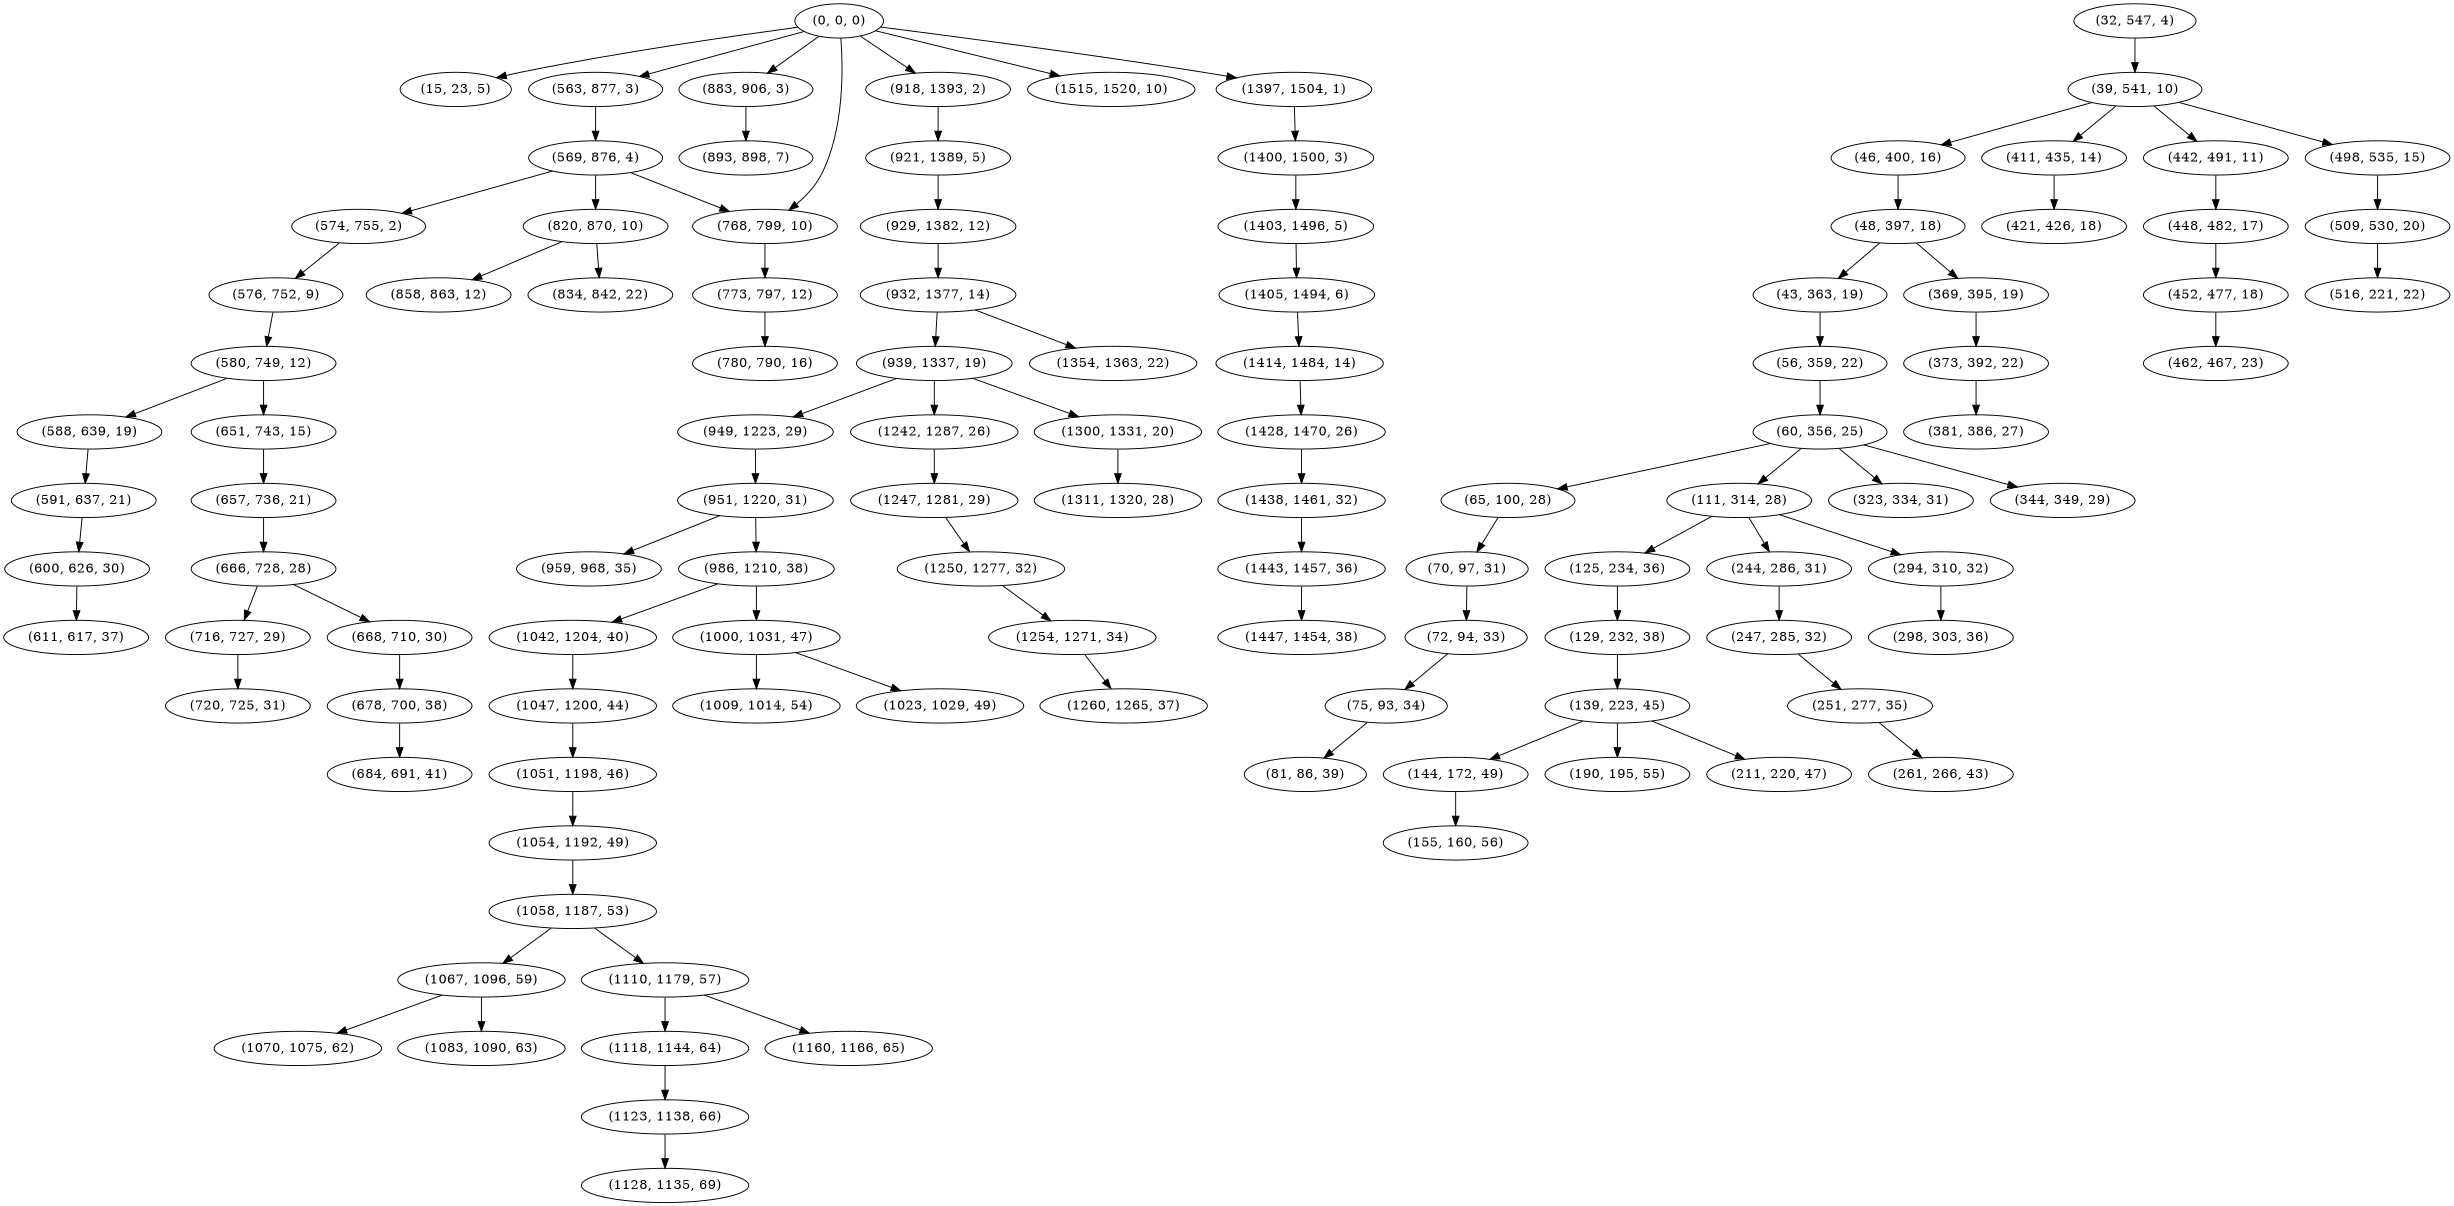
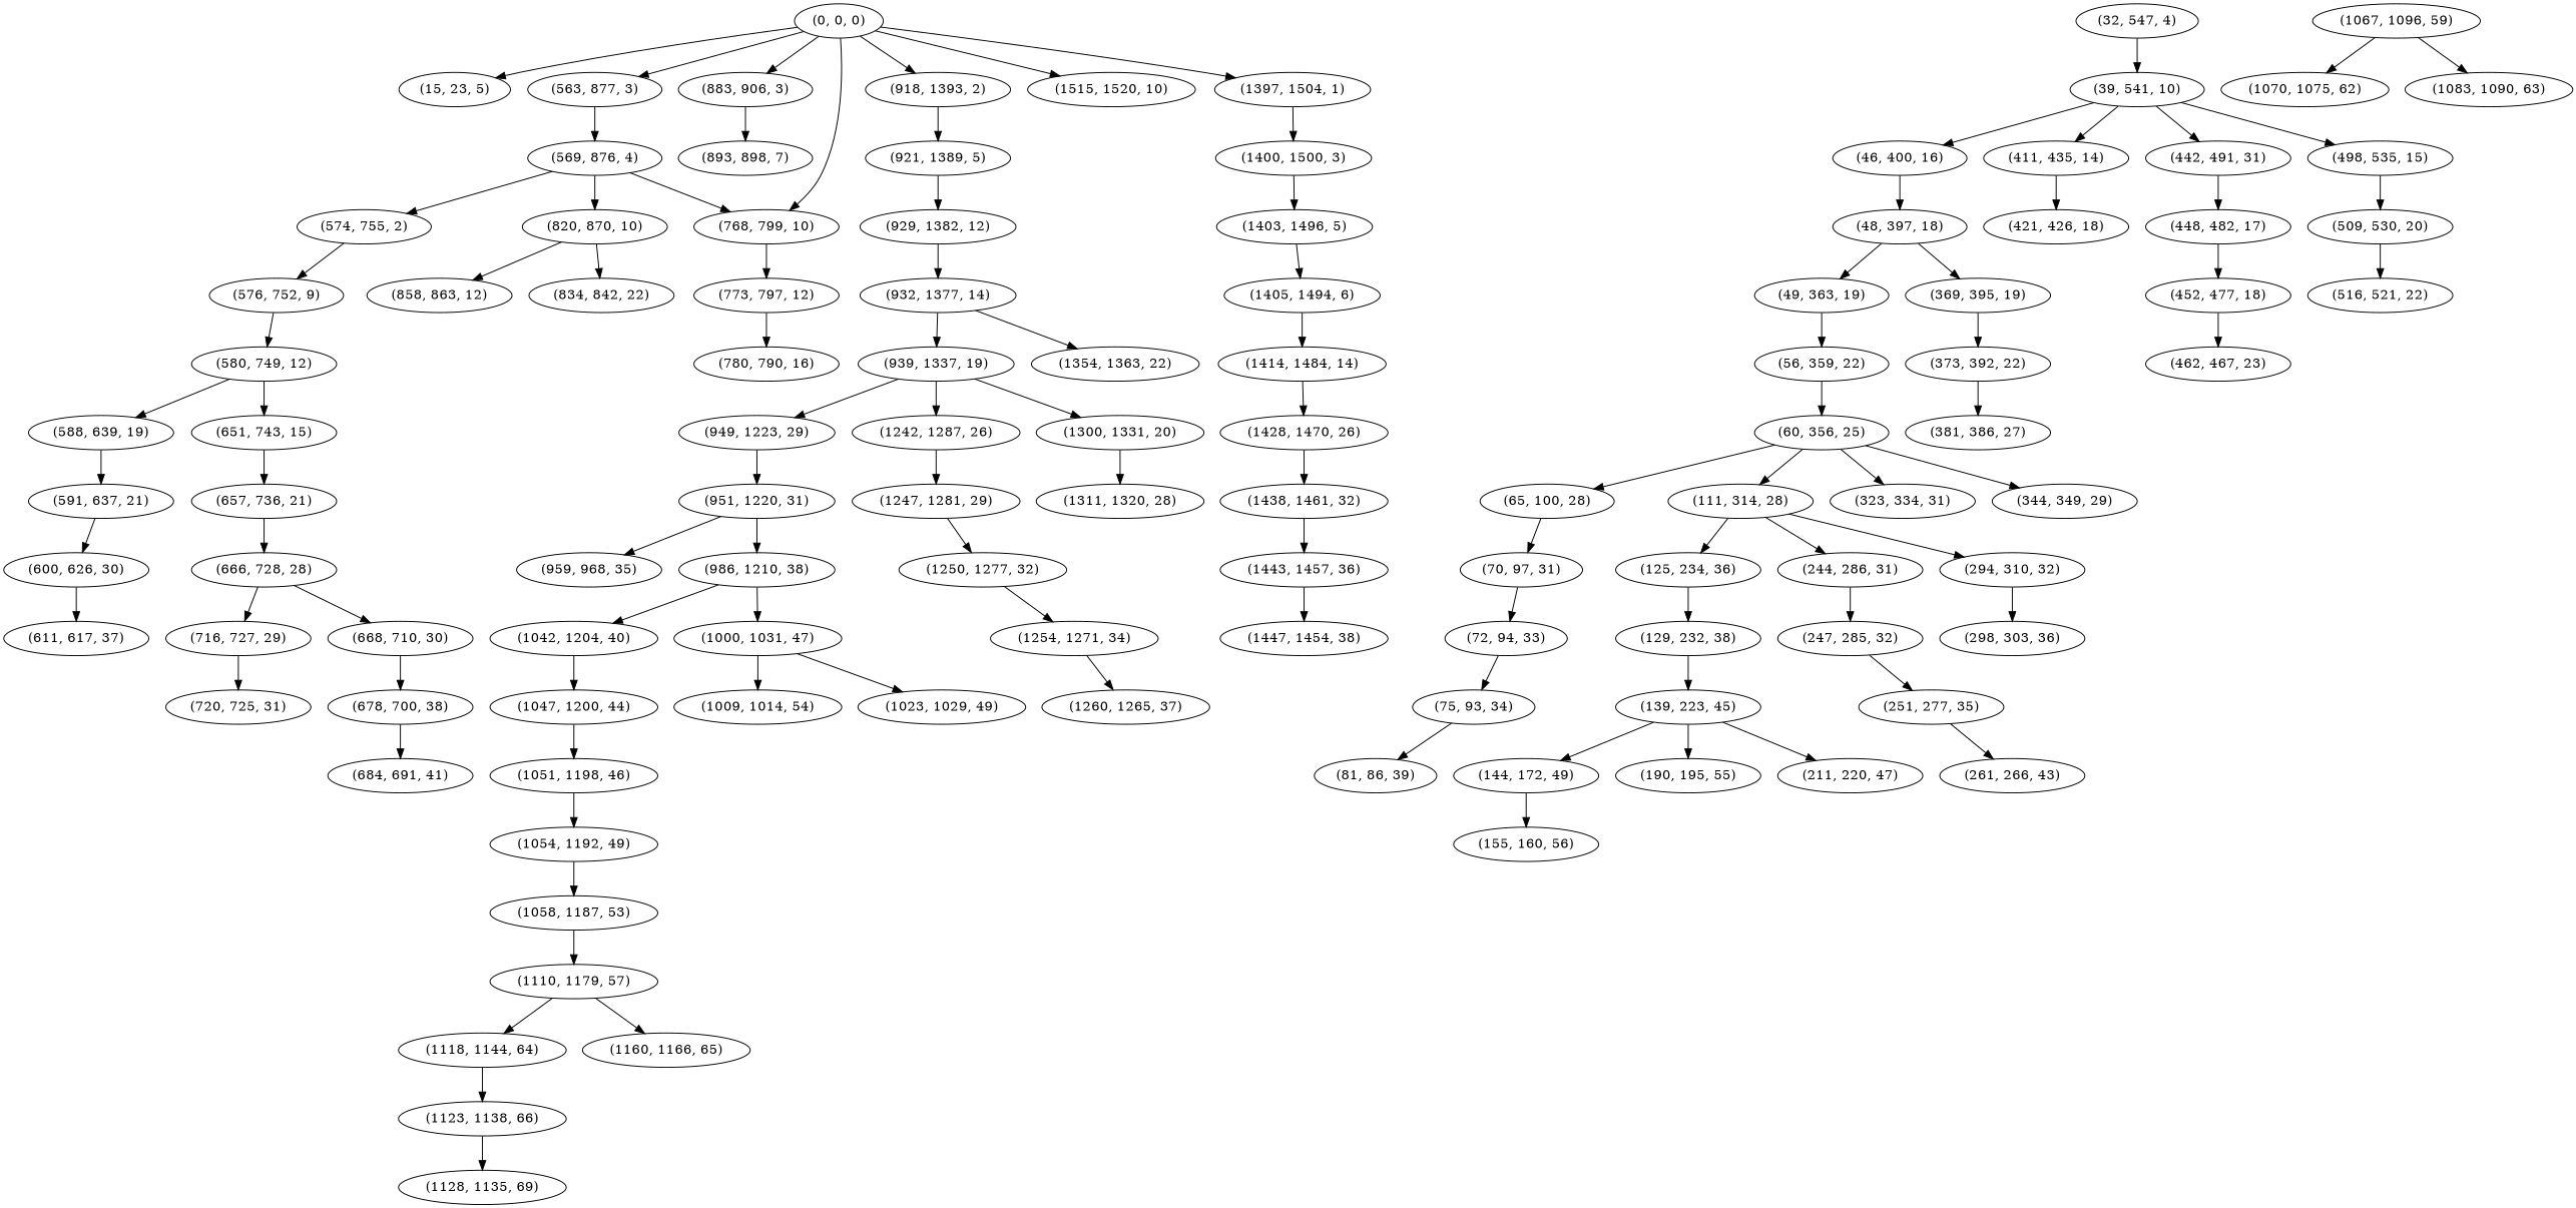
  digraph {
    "(0, 0, 0)"
    "(15, 23, 5)"
    "(563, 877, 3)"
    "(883, 906, 3)"
    "(918, 1393, 2)"
    "(1397, 1504, 1)"
    "(1515, 1520, 10)"
    "(768, 799, 10)"
    "(32, 547, 4)"
    "(39, 541, 10)"
    "(569, 876, 4)"
    "(893, 898, 7)"
    "(921, 1389, 5)"
    "(1400, 1500, 3)"
    "(46, 400, 16)"
    "(411, 435, 14)"
-   "(442, 491, 11)"
+   "(442, 491, 11)" [label="(442, 491, 31)"]
    "(498, 535, 15)"
    "(48, 397, 18)"
    "(421, 426, 18)"
    "(448, 482, 17)"
    "(509, 530, 20)"
-   "(49, 363, 19)" [label="(43, 363, 19)"]
+   "(49, 363, 19)"
    "(369, 395, 19)"
    "(56, 359, 22)"
    "(373, 392, 22)"
    "(60, 356, 25)"
    "(65, 100, 28)"
    "(111, 314, 28)"
    "(323, 334, 31)"
    "(344, 349, 29)"
    "(70, 97, 31)"
    "(125, 234, 36)"
    "(244, 286, 31)"
    "(294, 310, 32)"
    "(72, 94, 33)"
    "(75, 93, 34)"
    "(81, 86, 39)"
    "(129, 232, 38)"
    "(247, 285, 32)"
    "(298, 303, 36)"
    "(139, 223, 45)"
    "(144, 172, 49)"
    "(190, 195, 55)"
    "(211, 220, 47)"
    "(155, 160, 56)"
    "(251, 277, 35)"
    n48 [label="(261, 266, 43)"]
    "(381, 386, 27)"
    "(452, 477, 18)"
    "(462, 467, 23)"
-   "(516, 521, 22)" [label="(516, 221, 22)"]
+   "(516, 521, 22)"
    n53 [label="(574, 755, 2)"]
    "(820, 870, 10)"
    "(576, 752, 9)"
    "(773, 797, 12)"
    "(834, 842, 22)"
    "(858, 863, 12)"
    "(580, 749, 12)"
    "(588, 639, 19)"
    "(651, 743, 15)"
    "(591, 637, 21)"
    "(657, 736, 21)"
    "(600, 626, 30)"
    "(611, 617, 37)"
    "(666, 728, 28)"
    "(668, 710, 30)"
    "(716, 727, 29)"
    "(678, 700, 38)"
    "(720, 725, 31)"
    "(684, 691, 41)"
    "(780, 790, 16)"
    "(929, 1382, 12)"
    "(932, 1377, 14)"
    "(939, 1337, 19)"
    "(1354, 1363, 22)"
    "(949, 1223, 29)"
    "(1242, 1287, 26)"
    "(1300, 1331, 20)"
    "(951, 1220, 31)"
    "(1247, 1281, 29)"
    "(1311, 1320, 28)"
    "(959, 968, 35)"
    "(986, 1210, 38)"
    "(1000, 1031, 47)"
    "(1042, 1204, 40)"
    "(1009, 1014, 54)"
    "(1023, 1029, 49)"
    "(1047, 1200, 44)"
    "(1051, 1198, 46)"
    "(1054, 1192, 49)"
    "(1058, 1187, 53)"
    "(1067, 1096, 59)"
    "(1110, 1179, 57)"
    "(1070, 1075, 62)"
    "(1083, 1090, 63)"
    "(1118, 1144, 64)"
    "(1160, 1166, 65)"
    "(1123, 1138, 66)"
    "(1128, 1135, 69)"
    "(1250, 1277, 32)"
    "(1254, 1271, 34)"
    "(1260, 1265, 37)"
    "(1403, 1496, 5)"
    "(1405, 1494, 6)"
    "(1414, 1484, 14)"
    "(1428, 1470, 26)"
    "(1438, 1461, 32)"
    "(1443, 1457, 36)"
    "(1447, 1454, 38)"
    "(0, 0, 0)" -> "(15, 23, 5)"
    "(0, 0, 0)" -> "(563, 877, 3)"
    "(0, 0, 0)" -> "(883, 906, 3)"
    "(0, 0, 0)" -> "(918, 1393, 2)"
    "(0, 0, 0)" -> "(1397, 1504, 1)"
    "(0, 0, 0)" -> "(1515, 1520, 10)"
    "(0, 0, 0)" -> "(768, 799, 10)"
    "(563, 877, 3)" -> "(569, 876, 4)"
    "(883, 906, 3)" -> "(893, 898, 7)"
    "(918, 1393, 2)" -> "(921, 1389, 5)"
    "(1397, 1504, 1)" -> "(1400, 1500, 3)"
    "(768, 799, 10)" -> "(773, 797, 12)"
    "(32, 547, 4)" -> "(39, 541, 10)"
    "(39, 541, 10)" -> "(46, 400, 16)"
    "(39, 541, 10)" -> "(411, 435, 14)"
    "(39, 541, 10)" -> "(442, 491, 11)"
    "(39, 541, 10)" -> "(498, 535, 15)"
    "(569, 876, 4)" -> "(768, 799, 10)"
    "(569, 876, 4)" -> n53
    "(569, 876, 4)" -> "(820, 870, 10)"
    "(921, 1389, 5)" -> "(929, 1382, 12)"
    "(1400, 1500, 3)" -> "(1403, 1496, 5)"
    "(46, 400, 16)" -> "(48, 397, 18)"
    "(411, 435, 14)" -> "(421, 426, 18)"
    "(442, 491, 11)" -> "(448, 482, 17)"
    "(498, 535, 15)" -> "(509, 530, 20)"
    "(48, 397, 18)" -> "(49, 363, 19)"
    "(48, 397, 18)" -> "(369, 395, 19)"
    "(448, 482, 17)" -> "(452, 477, 18)"
    "(509, 530, 20)" -> "(516, 521, 22)"
    "(49, 363, 19)" -> "(56, 359, 22)"
    "(369, 395, 19)" -> "(373, 392, 22)"
    "(56, 359, 22)" -> "(60, 356, 25)"
    "(373, 392, 22)" -> "(381, 386, 27)"
    "(60, 356, 25)" -> "(65, 100, 28)"
    "(60, 356, 25)" -> "(111, 314, 28)"
    "(60, 356, 25)" -> "(323, 334, 31)"
    "(60, 356, 25)" -> "(344, 349, 29)"
    "(65, 100, 28)" -> "(70, 97, 31)"
    "(111, 314, 28)" -> "(125, 234, 36)"
    "(111, 314, 28)" -> "(244, 286, 31)"
    "(111, 314, 28)" -> "(294, 310, 32)"
    "(70, 97, 31)" -> "(72, 94, 33)"
    "(125, 234, 36)" -> "(129, 232, 38)"
    "(244, 286, 31)" -> "(247, 285, 32)"
    "(294, 310, 32)" -> "(298, 303, 36)"
    "(72, 94, 33)" -> "(75, 93, 34)"
    "(75, 93, 34)" -> "(81, 86, 39)"
    "(129, 232, 38)" -> "(139, 223, 45)"
    "(247, 285, 32)" -> "(251, 277, 35)"
    "(139, 223, 45)" -> "(144, 172, 49)"
    "(139, 223, 45)" -> "(190, 195, 55)"
    "(139, 223, 45)" -> "(211, 220, 47)"
    "(144, 172, 49)" -> "(155, 160, 56)"
    "(251, 277, 35)" -> n48
    "(452, 477, 18)" -> "(462, 467, 23)"
    n53 -> "(576, 752, 9)"
    "(820, 870, 10)" -> "(834, 842, 22)"
    "(820, 870, 10)" -> "(858, 863, 12)"
    "(576, 752, 9)" -> "(580, 749, 12)"
    "(773, 797, 12)" -> "(780, 790, 16)"
    "(580, 749, 12)" -> "(588, 639, 19)"
    "(580, 749, 12)" -> "(651, 743, 15)"
    "(588, 639, 19)" -> "(591, 637, 21)"
    "(651, 743, 15)" -> "(657, 736, 21)"
    "(591, 637, 21)" -> "(600, 626, 30)"
    "(657, 736, 21)" -> "(666, 728, 28)"
    "(600, 626, 30)" -> "(611, 617, 37)"
    "(666, 728, 28)" -> "(668, 710, 30)"
    "(666, 728, 28)" -> "(716, 727, 29)"
    "(668, 710, 30)" -> "(678, 700, 38)"
    "(716, 727, 29)" -> "(720, 725, 31)"
    "(678, 700, 38)" -> "(684, 691, 41)"
    "(929, 1382, 12)" -> "(932, 1377, 14)"
    "(932, 1377, 14)" -> "(939, 1337, 19)"
    "(932, 1377, 14)" -> "(1354, 1363, 22)"
    "(939, 1337, 19)" -> "(949, 1223, 29)"
    "(939, 1337, 19)" -> "(1242, 1287, 26)"
    "(939, 1337, 19)" -> "(1300, 1331, 20)"
    "(949, 1223, 29)" -> "(951, 1220, 31)"
    "(1242, 1287, 26)" -> "(1247, 1281, 29)"
    "(1300, 1331, 20)" -> "(1311, 1320, 28)"
    "(951, 1220, 31)" -> "(959, 968, 35)"
    "(951, 1220, 31)" -> "(986, 1210, 38)"
    "(1247, 1281, 29)" -> "(1250, 1277, 32)"
    "(986, 1210, 38)" -> "(1000, 1031, 47)"
    "(986, 1210, 38)" -> "(1042, 1204, 40)"
    "(1000, 1031, 47)" -> "(1009, 1014, 54)"
    "(1000, 1031, 47)" -> "(1023, 1029, 49)"
    "(1042, 1204, 40)" -> "(1047, 1200, 44)"
    "(1047, 1200, 44)" -> "(1051, 1198, 46)"
    "(1051, 1198, 46)" -> "(1054, 1192, 49)"
    "(1054, 1192, 49)" -> "(1058, 1187, 53)"
-   "(1058, 1187, 53)" -> "(1067, 1096, 59)"
    "(1058, 1187, 53)" -> "(1110, 1179, 57)"
    "(1067, 1096, 59)" -> "(1070, 1075, 62)"
    "(1067, 1096, 59)" -> "(1083, 1090, 63)"
    "(1110, 1179, 57)" -> "(1118, 1144, 64)"
    "(1110, 1179, 57)" -> "(1160, 1166, 65)"
    "(1118, 1144, 64)" -> "(1123, 1138, 66)"
    "(1123, 1138, 66)" -> "(1128, 1135, 69)"
    "(1250, 1277, 32)" -> "(1254, 1271, 34)"
    "(1254, 1271, 34)" -> "(1260, 1265, 37)"
    "(1403, 1496, 5)" -> "(1405, 1494, 6)"
    "(1405, 1494, 6)" -> "(1414, 1484, 14)"
    "(1414, 1484, 14)" -> "(1428, 1470, 26)"
    "(1428, 1470, 26)" -> "(1438, 1461, 32)"
    "(1438, 1461, 32)" -> "(1443, 1457, 36)"
    "(1443, 1457, 36)" -> "(1447, 1454, 38)"
  }
